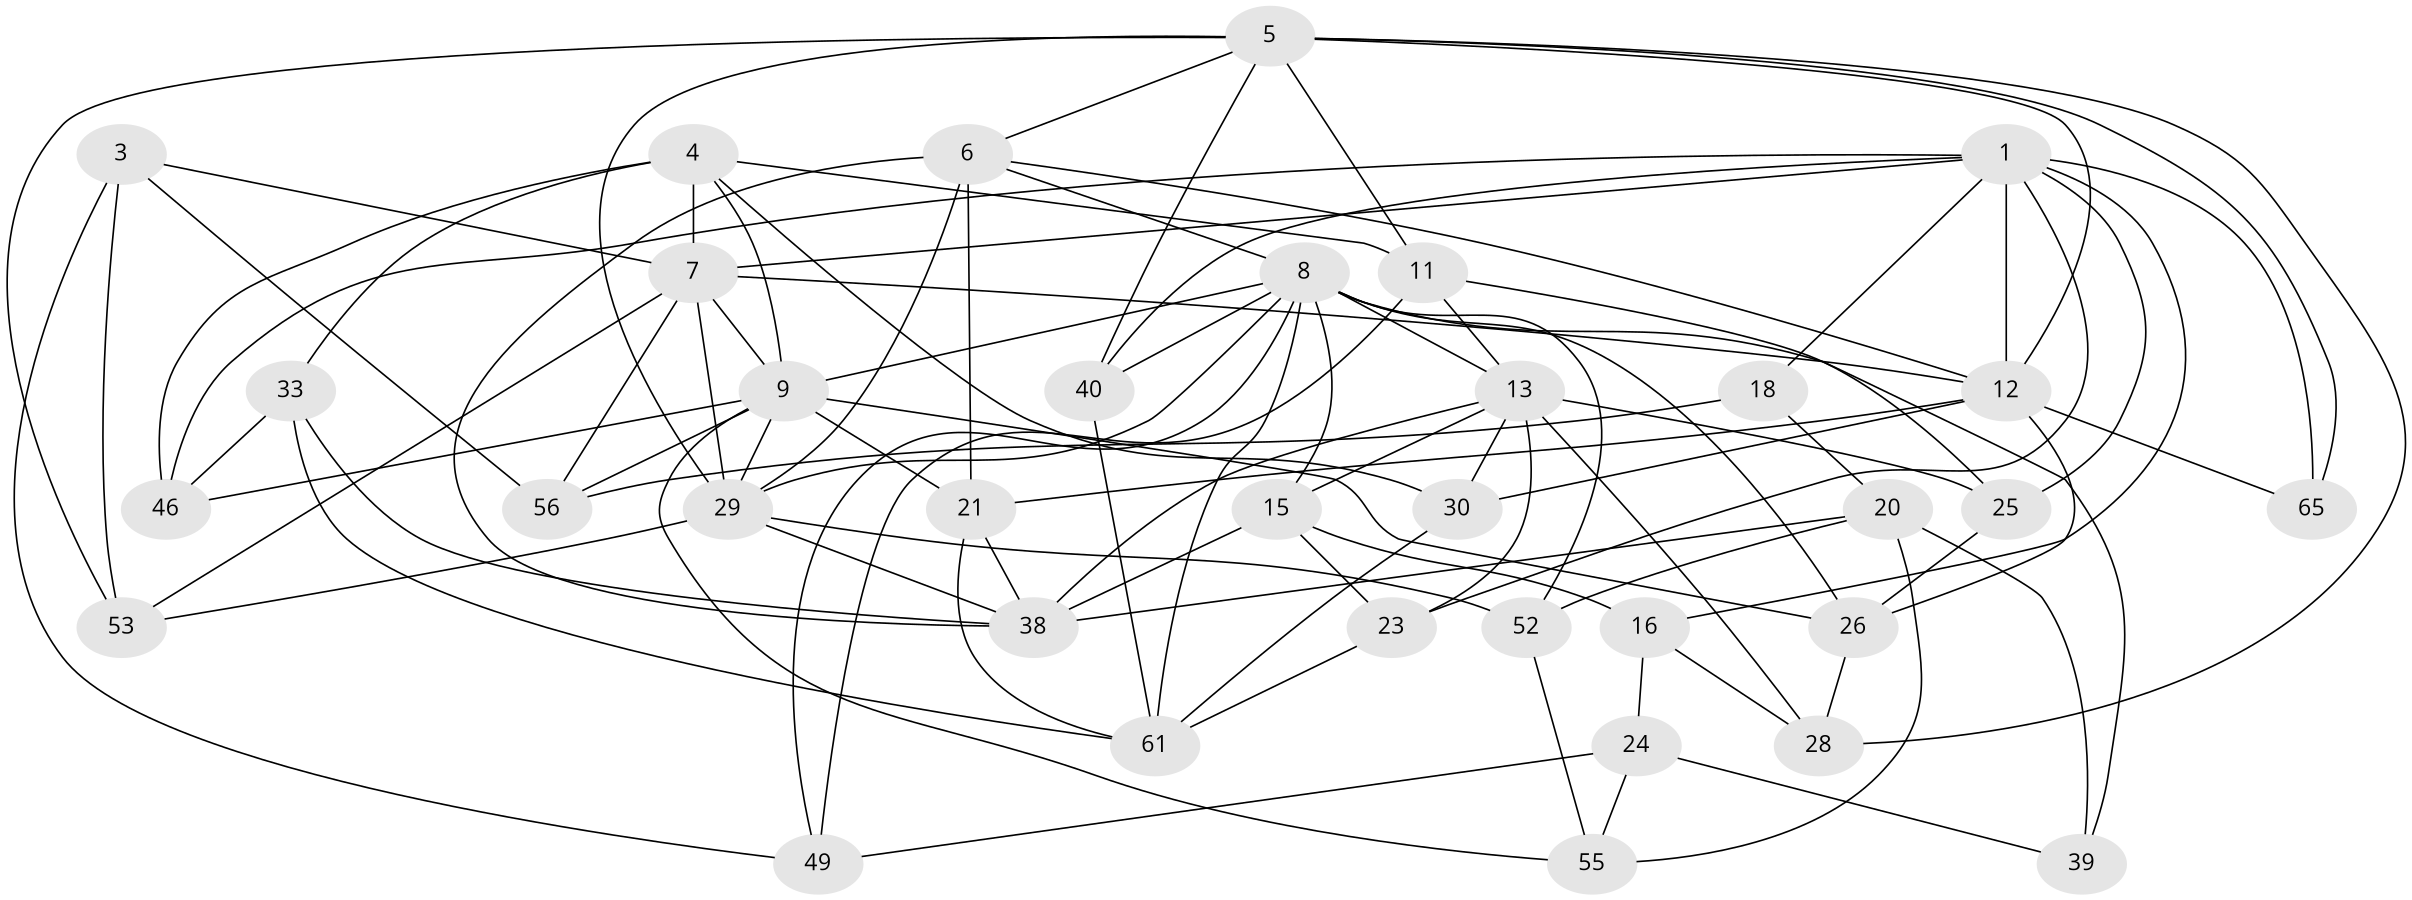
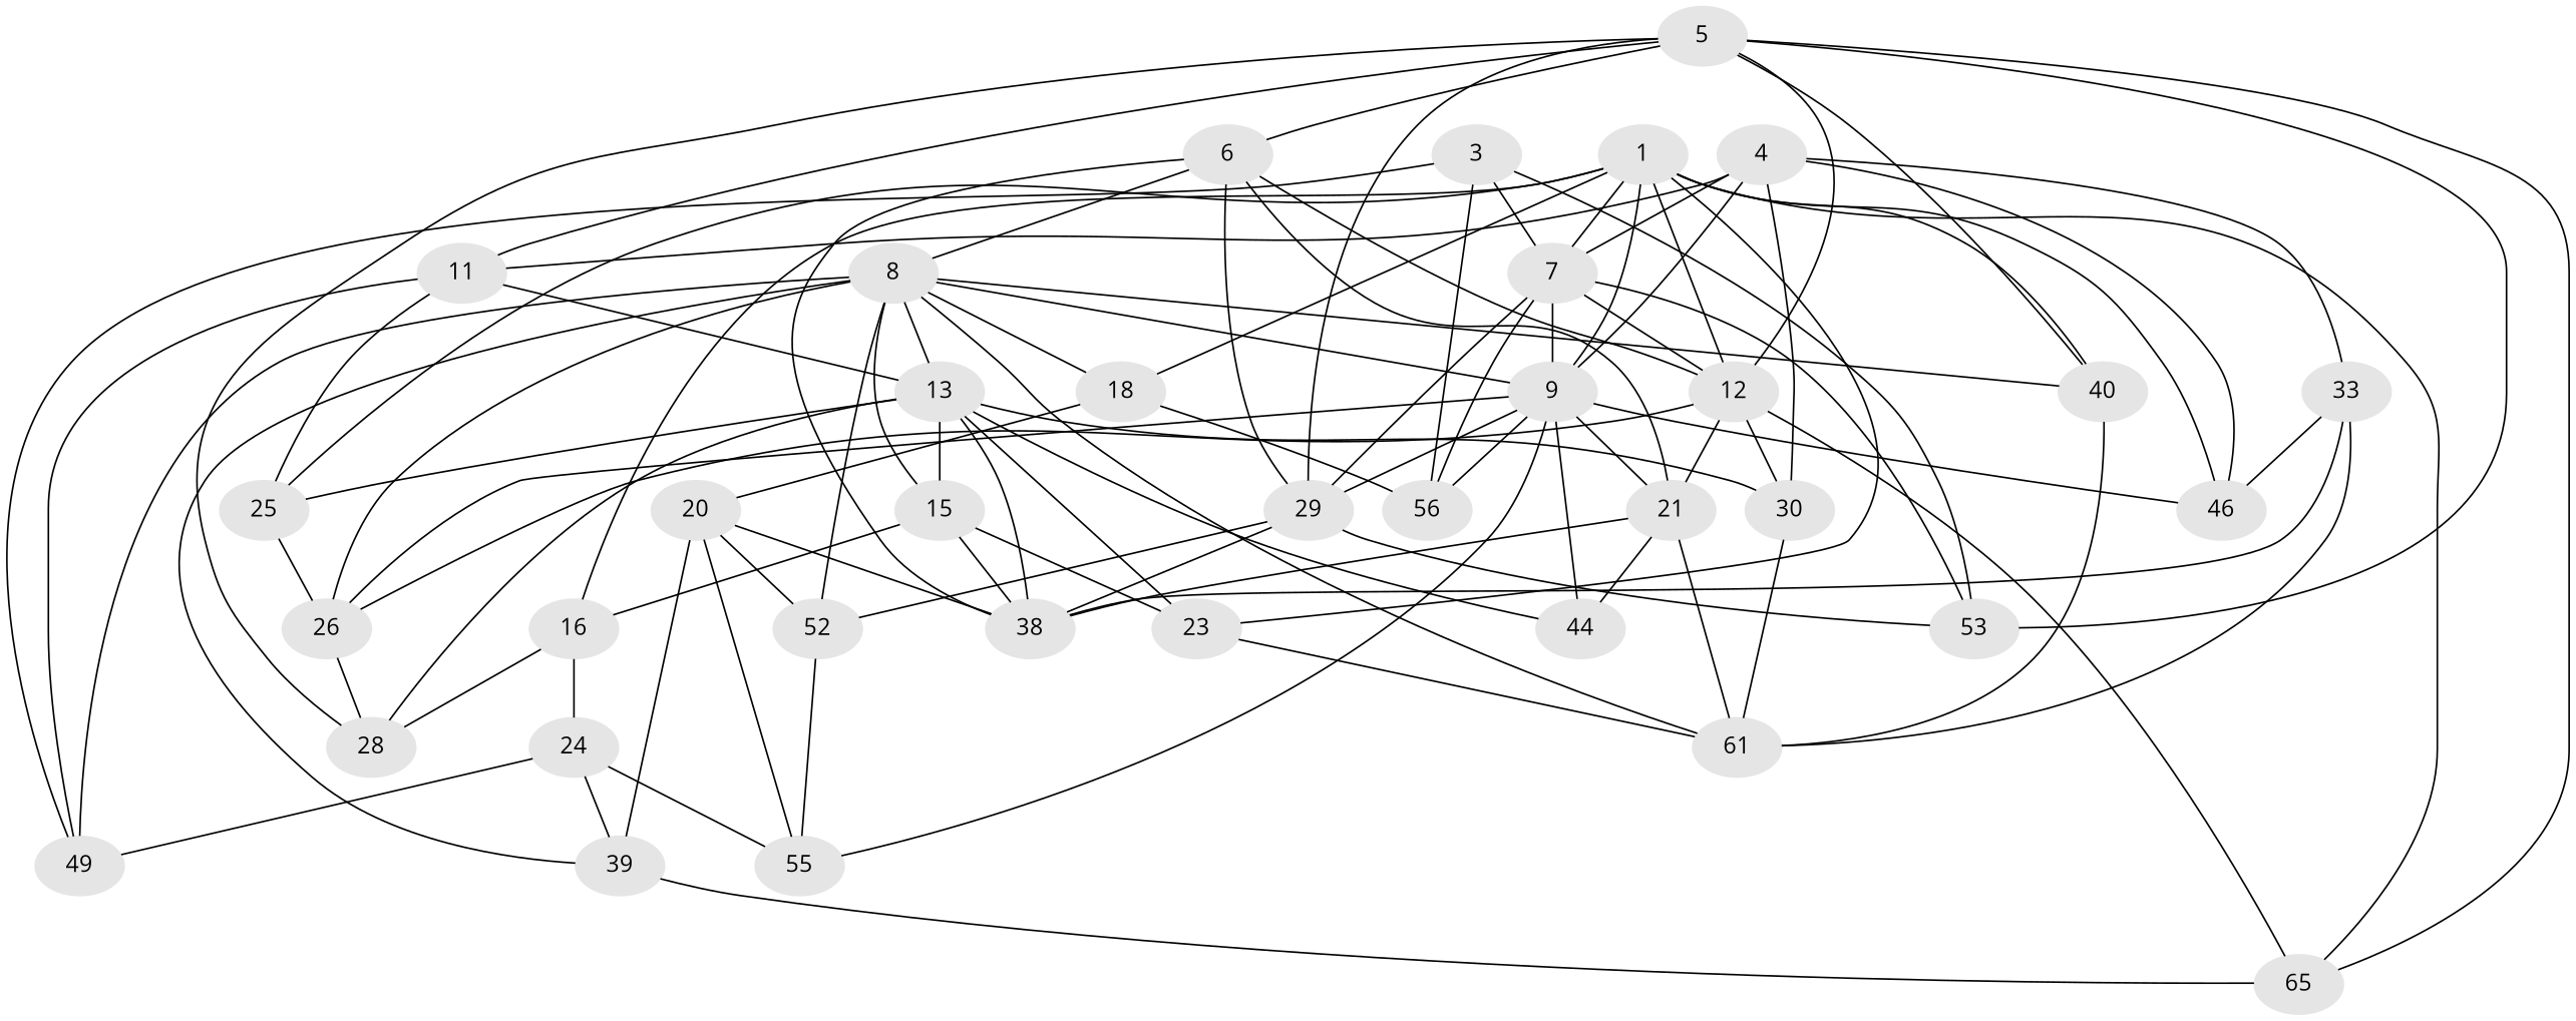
  graph {
    fontname="Open Sans"
    node [color=gray90 fontname="Open Sans" style=filled]
    edge [fontname="Open Sans"]
    1 [super="+50+2+42"]
    7 [super="+51+17+10"]
    9 [super="+32+14+34"]
    12 [super="+43+58+61"]
    16
    18
    23
    25
    40
    46
    65
    53
    56
    29 [super="+63+47"]
    21 [super="+71"]
    26 [super="+45"]
+   44
    55
    30
    28
    24
    20 [super="+48"]
    n23 [label=61 super="+57"]
    3
    49
    4 [super="+67+54"]
    11 [super="+37"]
    33
    13 [super="+22+59"]
    38 [super="+60+68"]
    15 [super="+66+36"]
    5 [super="+69+64"]
    6 [super="+62"]
    8 [super="+19+35+70"]
    52
    39
    1 -- 7
+   1 -- 9
    1 -- 12
    1 -- 16
    1 -- 18
    1 -- 23
    1 -- 25
    1 -- 40
    1 -- 46
    1 -- 65
    7 -- 9
    7 -- 12 [weight=2]
    7 -- 53
    7 -- 56
    7 -- 29
    9 -- 46
    9 -- 56
    9 -- 29 [weight=2]
    9 -- 21
    9 -- 26
+   9 -- 44
    9 -- 55
    12 -- 65
    12 -- 21
    12 -- 26 [weight=2]
    12 -- 30
    16 -- 28
    16 -- 24
    18 -- 56
    18 -- 20
    23 -- n23
    25 -- 26
    40 -- n23
    29 -- 53
    29 -- 38
    29 -- 52
+   21 -- 44
    21 -- n23
    21 -- 38
    26 -- 28
    30 -- n23
    24 -- 55
    24 -- 49
    24 -- 39
    20 -- 55
    20 -- 38
    20 -- 52
    20 -- 39
    3 -- 7
    3 -- 53
    3 -- 56
    3 -- 49
    4 -- 7 [weight=2]
    4 -- 9
    4 -- 46
    4 -- 30
    4 -- 11
    4 -- 33
    11 -- 25
    11 -- 49
    11 -- 13
    33 -- 46
    33 -- n23
    33 -- 38
    13 -- 23
    13 -- 25
+   13 -- 44
    13 -- 30
    13 -- 28
    13 -- 38
    13 -- 15
    15 -- 16
    15 -- 23
    15 -- 38
    5 -- 12
    5 -- 40
    5 -- 65
    5 -- 53
    5 -- 29
    5 -- 28
    5 -- 11
    5 -- 6
    6 -- 12
    6 -- 29
    6 -- 21
    6 -- 38
    6 -- 8
    8 -- 9
-   8 -- 29
+   8 -- 18
    8 -- 40
    8 -- 26
    8 -- n23
    8 -- 49
    8 -- 13
    8 -- 15 [weight=2]
    8 -- 52
    8 -- 39
    52 -- 55
+   39 -- 65
  }
